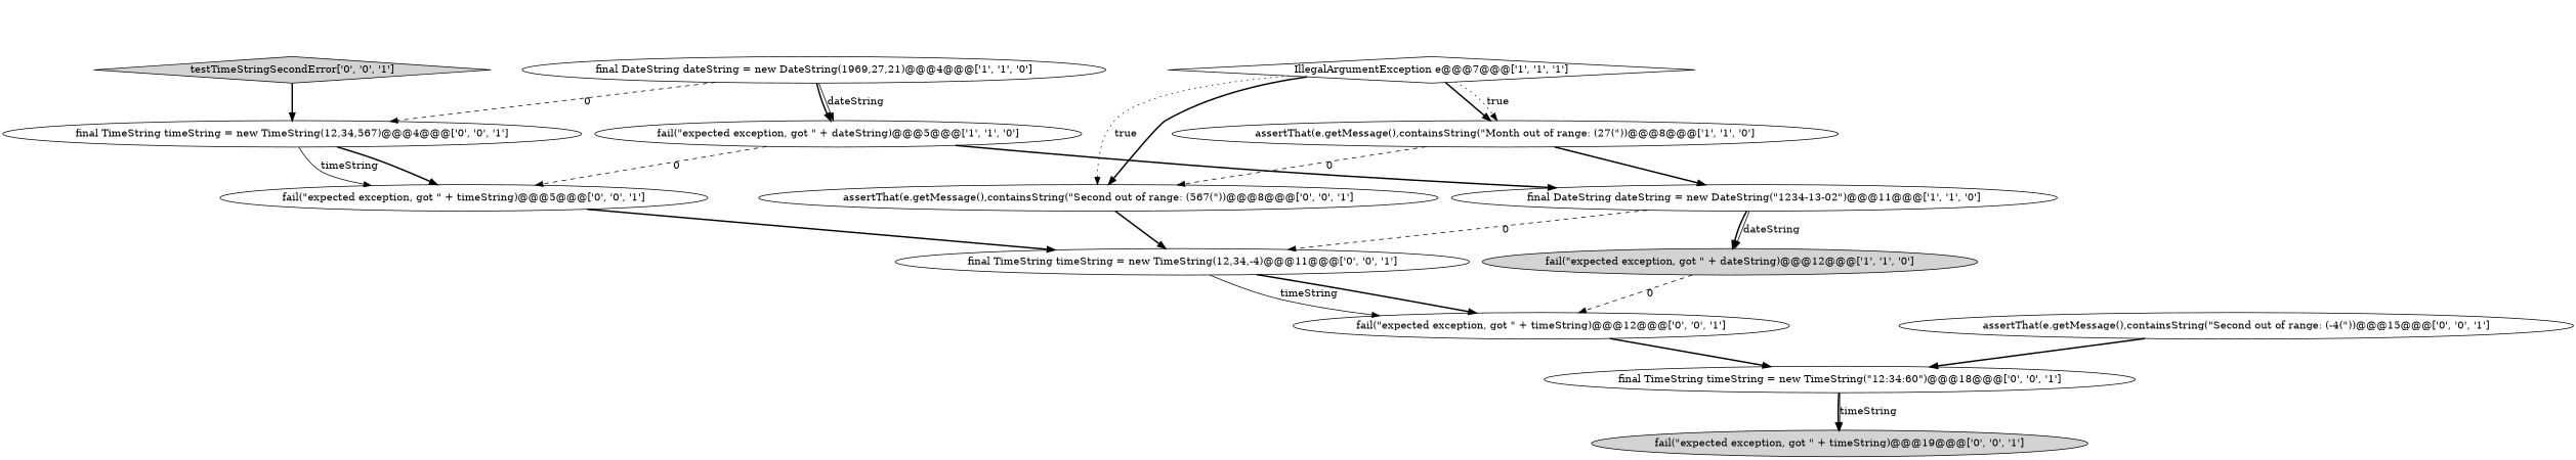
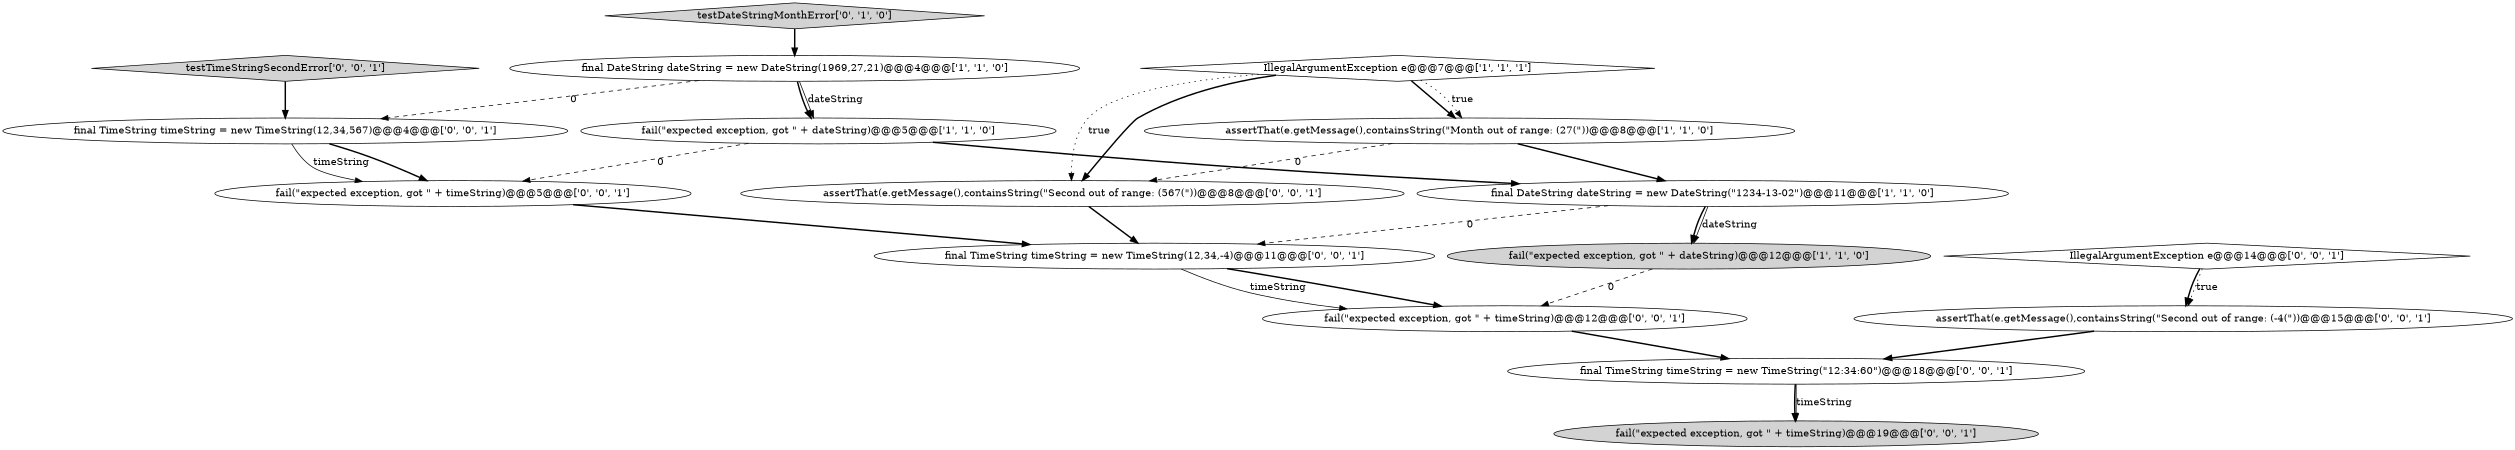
  digraph {
    fontname="DejaVu Serif"
    node [fillcolor=white fontname="DejaVu Serif" shape=ellipse style=filled]
    edge [fontname="DejaVu Serif" style=bold]
    n1 [label="final TimeString timeString = new TimeString(12,34,-4)@@@11@@@['0', '0', '1']"]
    n2 [label="fail(\"expected exception, got \" + timeString)@@@12@@@['0', '0', '1']"]
    n3 [label="final TimeString timeString = new TimeString(\"12:34:60\")@@@18@@@['0', '0', '1']"]
    n4 [fillcolor=lightgray label="fail(\"expected exception, got \" + timeString)@@@19@@@['0', '0', '1']"]
+   n5 [label="IllegalArgumentException e@@@14@@@['0', '0', '1']" shape=diamond]
    n6 [label="assertThat(e.getMessage(),containsString(\"Second out of range: (-4(\"))@@@15@@@['0', '0', '1']"]
    n7 [label="fail(\"expected exception, got \" + timeString)@@@5@@@['0', '0', '1']"]
    n8 [label="assertThat(e.getMessage(),containsString(\"Second out of range: (567(\"))@@@8@@@['0', '0', '1']"]
    n9 [label="IllegalArgumentException e@@@7@@@['1', '1', '1']" shape=diamond]
    n10 [label="assertThat(e.getMessage(),containsString(\"Month out of range: (27(\"))@@@8@@@['1', '1', '0']"]
    n11 [label="final DateString dateString = new DateString(\"1234-13-02\")@@@11@@@['1', '1', '0']"]
    n12 [fillcolor=lightgray label="testTimeStringSecondError['0', '0', '1']" shape=diamond]
    n13 [label="final TimeString timeString = new TimeString(12,34,567)@@@4@@@['0', '0', '1']"]
    n14 [fillcolor=lightgray label="fail(\"expected exception, got \" + dateString)@@@12@@@['1', '1', '0']"]
    n15 [label="final DateString dateString = new DateString(1969,27,21)@@@4@@@['1', '1', '0']"]
    n16 [label="fail(\"expected exception, got \" + dateString)@@@5@@@['1', '1', '0']"]
+   n17 [fillcolor=lightgray label="testDateStringMonthError['0', '1', '0']" shape=diamond]
    n1 -> n2 [label=timeString style=solid]
    n1 -> n2
    n2 -> n3
    n3 -> n4
    n3 -> n4 [label=timeString style=solid]
+   n5 -> n6
+   n5 -> n6 [label=true style=dotted]
    n6 -> n3
    n7 -> n1
    n8 -> n1
    n9 -> n8
    n9 -> n8 [label=true style=dotted]
    n9 -> n10
    n9 -> n10 [label=true style=dotted]
    n10 -> n8 [label=0 style=dashed]
    n10 -> n11
    n11 -> n1 [label=0 style=dashed]
    n11 -> n14 [label=dateString style=solid]
    n11 -> n14
    n12 -> n13
    n13 -> n7 [label=timeString style=solid]
    n13 -> n7
    n14 -> n2 [label=0 style=dashed]
    n15 -> n13 [label=0 style=dashed]
    n15 -> n16 [label=dateString style=solid]
    n15 -> n16
    n16 -> n7 [label=0 style=dashed]
    n16 -> n11
+   n17 -> n15
  }
